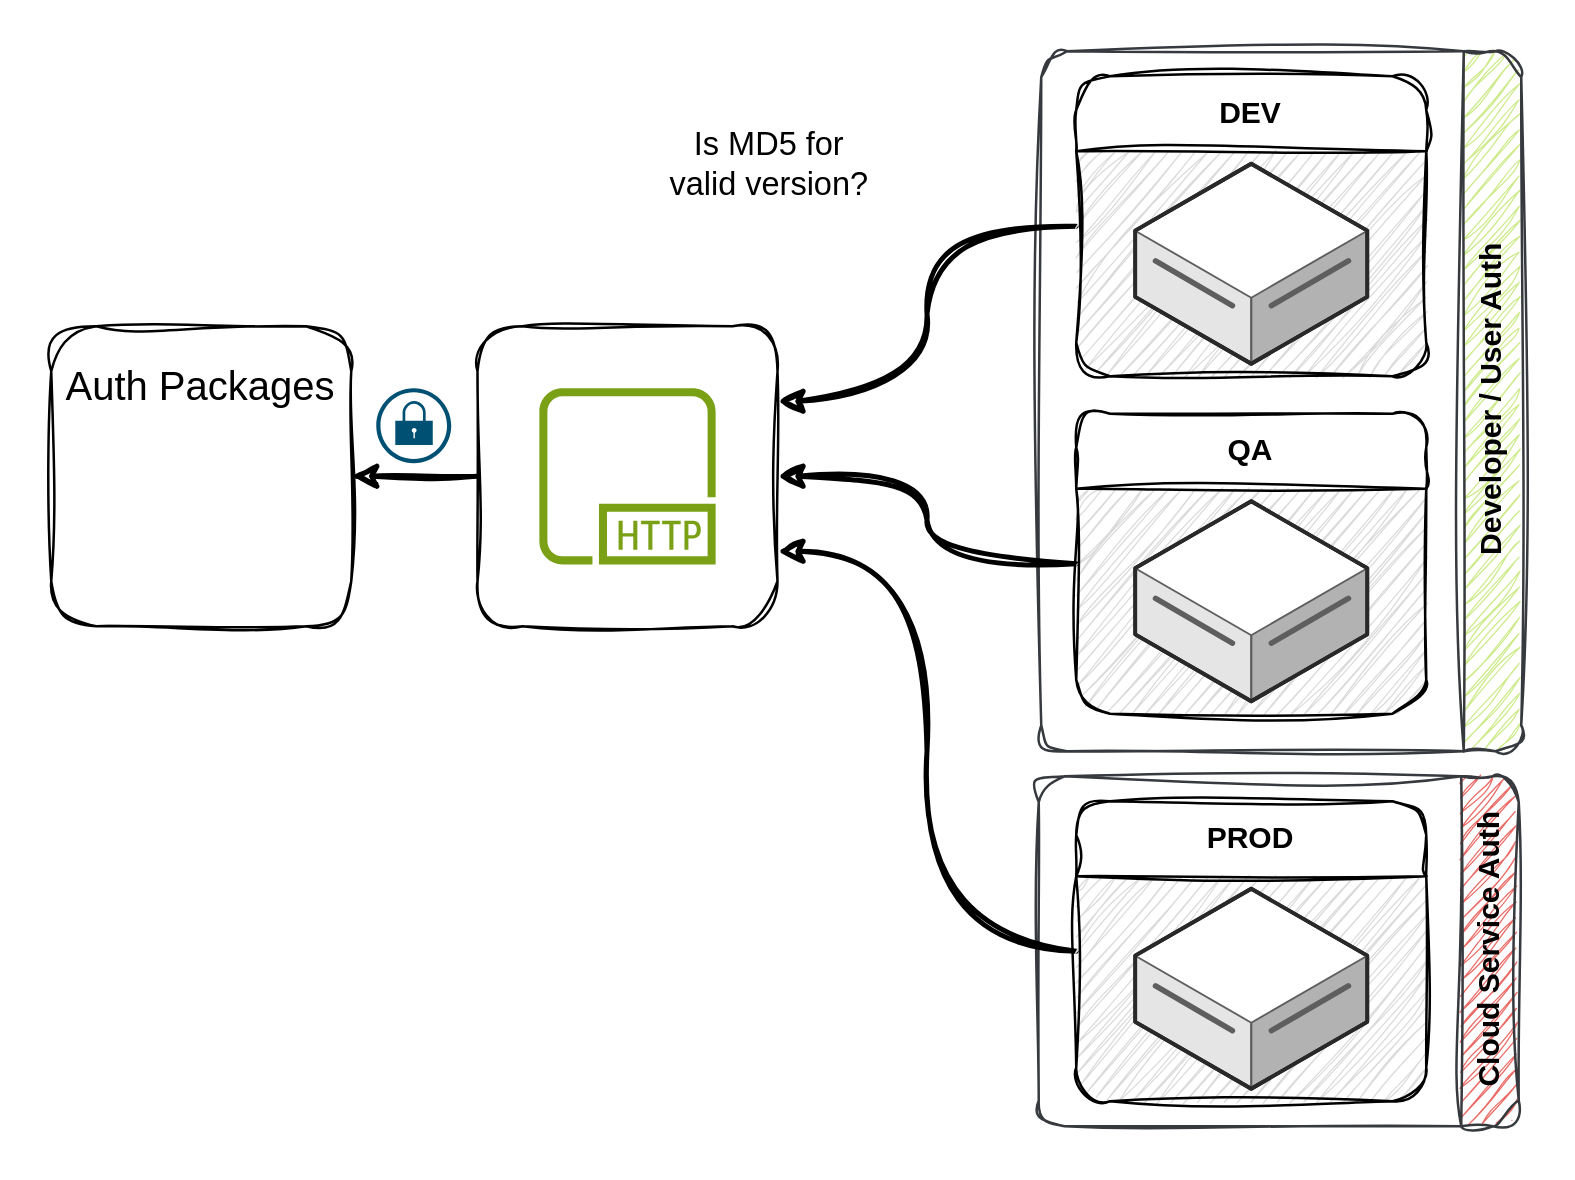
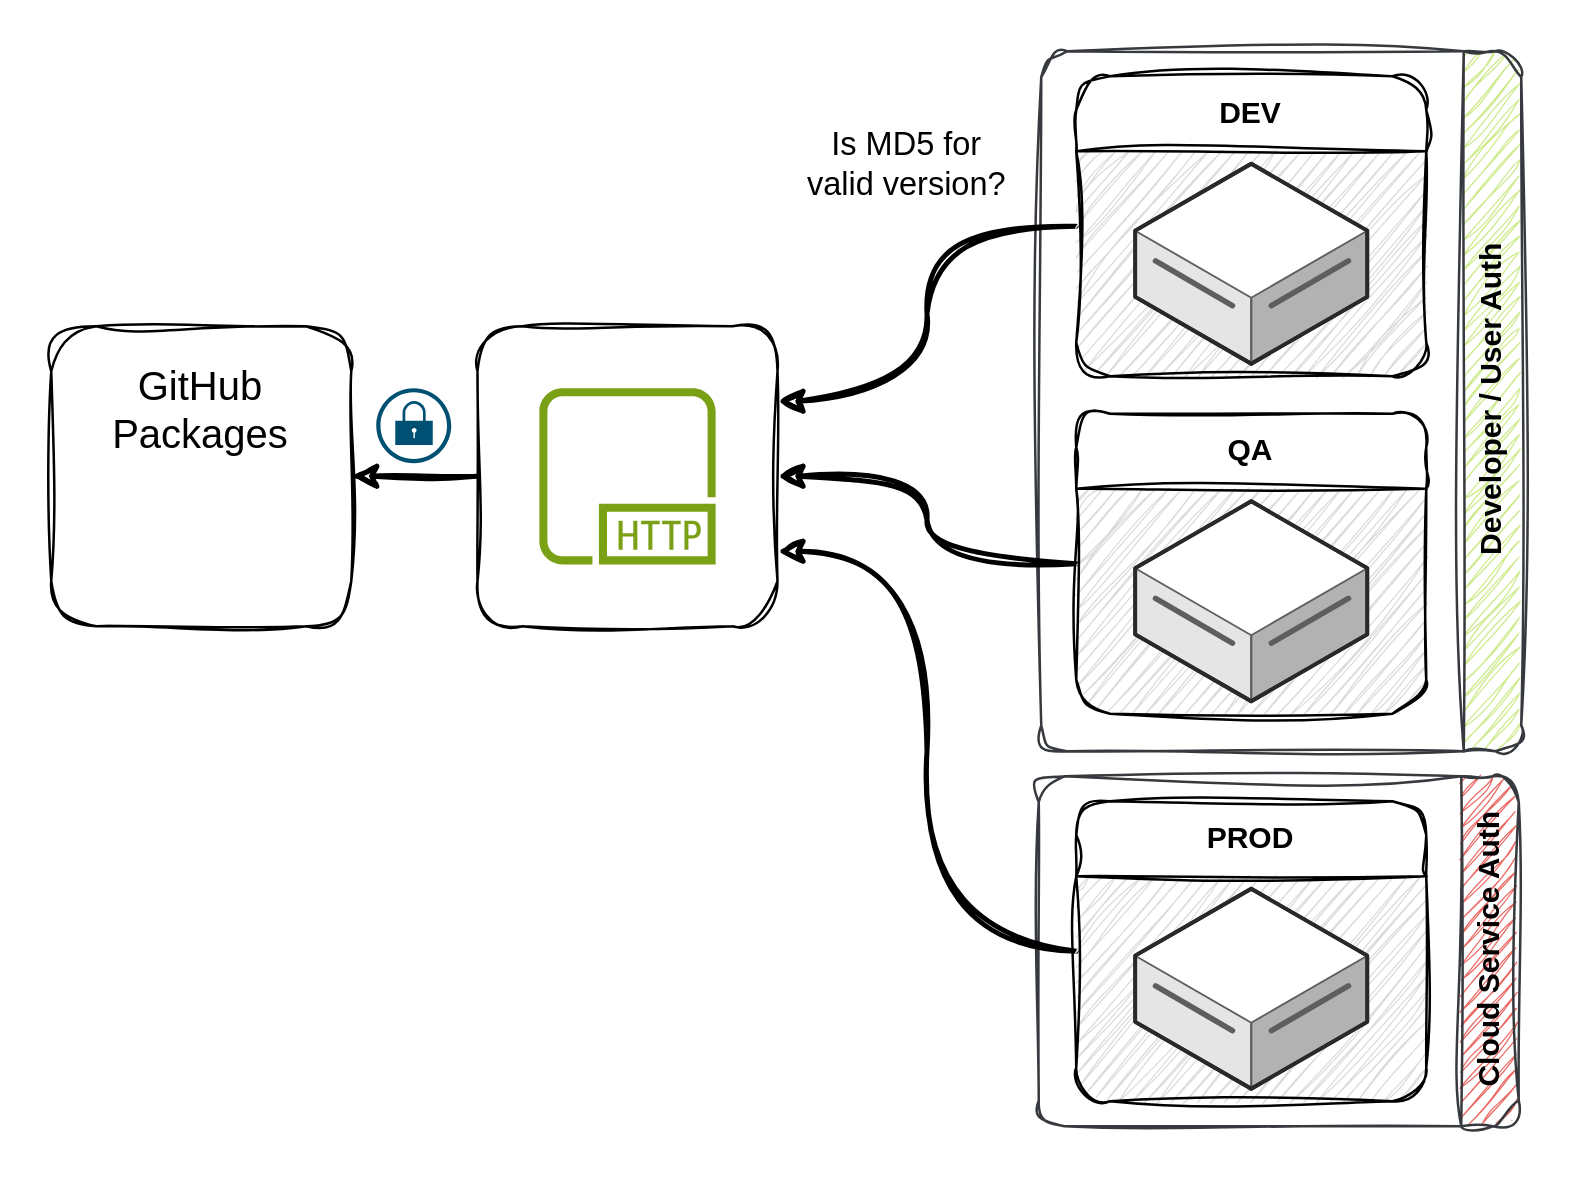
  <mxCell id="0" />
  <mxCell id="1" parent="0" />
  <mxCell id="2" value="Cloud Service Auth" style="swimlane;horizontal=0;whiteSpace=wrap;html=1;sketch=1;curveFitting=1;jiggle=2;rounded=1;direction=west;fillColor=#EA6B66;strokeColor=#36393d;swimlaneFillColor=none;" vertex="1" parent="1"><mxGeometry x="415" y="310" width="192" height="140" as="geometry" /></mxCell>
  <mxCell id="3" value="Developer / User Auth" style="swimlane;horizontal=0;whiteSpace=wrap;html=1;sketch=1;curveFitting=1;jiggle=2;rounded=1;direction=west;fillColor=#cdeb8b;strokeColor=#36393d;swimlaneFillColor=default;" vertex="1" parent="1"><mxGeometry x="416" y="20" width="192" height="280" as="geometry" /></mxCell>
  <mxCell id="4" style="edgeStyle=orthogonalEdgeStyle;rounded=0;orthogonalLoop=1;jettySize=auto;html=1;exitX=0;exitY=0.5;exitDx=0;exitDy=0;entryX=1;entryY=0.5;entryDx=0;entryDy=0;sketch=1;curveFitting=1;jiggle=2;strokeWidth=2;" edge="1" parent="1" source="5" target="6"><mxGeometry relative="1" as="geometry" /></mxCell>
  <mxCell id="5" value="" style="rounded=1;whiteSpace=wrap;html=1;sketch=1;curveFitting=1;jiggle=2;horizontal=1;verticalAlign=top;spacingTop=8;" parent="1" vertex="1"><mxGeometry x="190.5" y="130" width="120" height="120" as="geometry" /></mxCell>
- <mxCell id="6" value="&lt;font style=&quot;font-size: 16px;&quot;&gt;Auth Packages&lt;/font&gt;" style="rounded=1;whiteSpace=wrap;html=1;sketch=1;curveFitting=1;jiggle=2;horizontal=1;verticalAlign=top;spacingTop=8;" parent="1" vertex="1"><mxGeometry x="20" y="130" width="120" height="120" as="geometry" /></mxCell>
+ <mxCell id="6" value="&lt;font style=&quot;font-size: 16px;&quot;&gt;GitHub Packages&lt;/font&gt;" style="rounded=1;whiteSpace=wrap;html=1;sketch=1;curveFitting=1;jiggle=2;horizontal=1;verticalAlign=top;spacingTop=8;" parent="1" vertex="1"><mxGeometry x="20" y="130" width="120" height="120" as="geometry" /></mxCell>
  <mxCell id="7" value="" style="shape=image;verticalLabelPosition=bottom;labelBackgroundColor=default;verticalAlign=top;aspect=fixed;imageAspect=0;image=https://speedmedia.jfrog.com/08612fe1-9391-4cf3-ac1a-6dd49c36b276/https://media.jfrog.com/wp-content/uploads/2017/11/20133118/Maven-2.png;" parent="1" vertex="1"><mxGeometry x="35.43" y="187" width="89.14" height="40" as="geometry" /></mxCell>
  <mxCell id="8" style="edgeStyle=orthogonalEdgeStyle;rounded=0;orthogonalLoop=1;jettySize=auto;html=1;exitX=0;exitY=0.5;exitDx=0;exitDy=0;entryX=1;entryY=0.25;entryDx=0;entryDy=0;strokeWidth=2;sketch=1;curveFitting=1;jiggle=2;curved=1;" edge="1" parent="1" source="9" target="5"><mxGeometry relative="1" as="geometry" /></mxCell>
  <mxCell id="9" value="DEV" style="swimlane;whiteSpace=wrap;html=1;startSize=30;rounded=1;sketch=1;curveFitting=1;jiggle=2;swimlaneFillColor=#DBDBDB;" vertex="1" parent="1"><mxGeometry x="430" y="30" width="140" height="120" as="geometry" /></mxCell>
  <mxCell id="10" value="" style="verticalLabelPosition=bottom;html=1;verticalAlign=top;strokeWidth=1;align=center;outlineConnect=0;dashed=0;outlineConnect=0;shape=mxgraph.aws3d.dataServer;strokeColor=#5E5E5E;aspect=fixed;" vertex="1" parent="9"><mxGeometry x="23.58" y="35" width="92.83" height="80" as="geometry" /></mxCell>
  <mxCell id="11" value="" style="sketch=0;outlineConnect=0;fontColor=#232F3E;gradientColor=none;fillColor=#7AA116;strokeColor=none;dashed=0;verticalLabelPosition=bottom;verticalAlign=top;align=center;html=1;fontSize=12;fontStyle=0;aspect=fixed;pointerEvents=1;shape=mxgraph.aws4.http_protocol;" vertex="1" parent="1"><mxGeometry x="215.25" y="154.75" width="70.5" height="70.5" as="geometry" /></mxCell>
  <mxCell id="12" style="edgeStyle=orthogonalEdgeStyle;rounded=0;orthogonalLoop=1;jettySize=auto;html=1;exitX=0;exitY=0.5;exitDx=0;exitDy=0;entryX=1;entryY=0.5;entryDx=0;entryDy=0;sketch=1;curveFitting=1;jiggle=2;strokeWidth=2;curved=1;" edge="1" parent="1" source="13" target="5"><mxGeometry relative="1" as="geometry" /></mxCell>
  <mxCell id="13" value="QA" style="swimlane;whiteSpace=wrap;html=1;startSize=30;rounded=1;sketch=1;curveFitting=1;jiggle=2;swimlaneFillColor=#DBDBDB;" vertex="1" parent="1"><mxGeometry x="430" y="165" width="140" height="120" as="geometry" /></mxCell>
  <mxCell id="14" value="" style="verticalLabelPosition=bottom;html=1;verticalAlign=top;strokeWidth=1;align=center;outlineConnect=0;dashed=0;outlineConnect=0;shape=mxgraph.aws3d.dataServer;strokeColor=#5E5E5E;aspect=fixed;" vertex="1" parent="13"><mxGeometry x="23.58" y="35" width="92.83" height="80" as="geometry" /></mxCell>
  <mxCell id="15" style="edgeStyle=orthogonalEdgeStyle;rounded=0;orthogonalLoop=1;jettySize=auto;html=1;exitX=0;exitY=0.5;exitDx=0;exitDy=0;entryX=1;entryY=0.75;entryDx=0;entryDy=0;sketch=1;curveFitting=1;jiggle=2;strokeWidth=2;curved=1;" edge="1" parent="1" source="16" target="5"><mxGeometry relative="1" as="geometry" /></mxCell>
  <mxCell id="16" value="PROD" style="swimlane;whiteSpace=wrap;html=1;startSize=30;rounded=1;sketch=1;curveFitting=1;jiggle=2;swimlaneFillColor=#DBDBDB;fillColor=default;" vertex="1" parent="1"><mxGeometry x="430" y="320" width="140" height="120" as="geometry" /></mxCell>
  <mxCell id="17" value="" style="verticalLabelPosition=bottom;html=1;verticalAlign=top;strokeWidth=1;align=center;outlineConnect=0;dashed=0;outlineConnect=0;shape=mxgraph.aws3d.dataServer;strokeColor=#5E5E5E;aspect=fixed;" vertex="1" parent="16"><mxGeometry x="23.58" y="35" width="92.83" height="80" as="geometry" /></mxCell>
- <mxCell id="18" value="Is MD5 for&lt;br style=&quot;font-size: 13px;&quot;&gt;valid version?" style="text;html=1;align=center;verticalAlign=middle;whiteSpace=wrap;rounded=0;fontSize=13;" vertex="1" parent="1"><mxGeometry x="265" y="50" width="85" height="30" as="geometry" /></mxCell>
+ <mxCell id="18" value="Is MD5 for&lt;br style=&quot;font-size: 13px;&quot;&gt;valid version?" style="text;html=1;align=center;verticalAlign=middle;whiteSpace=wrap;rounded=0;fontSize=13;" vertex="1" parent="1"><mxGeometry x="320" y="50" width="85" height="30" as="geometry" /></mxCell>
  <mxCell id="19" value="" style="sketch=0;points=[[0.5,0,0],[1,0.5,0],[0.5,1,0],[0,0.5,0],[0.145,0.145,0],[0.856,0.145,0],[0.855,0.856,0],[0.145,0.855,0]];verticalLabelPosition=bottom;html=1;verticalAlign=top;aspect=fixed;align=center;pointerEvents=1;shape=mxgraph.cisco19.lock;fillColor=#005073;strokeColor=none;" vertex="1" parent="1"><mxGeometry x="150" y="154.75" width="30" height="30" as="geometry" /></mxCell>
